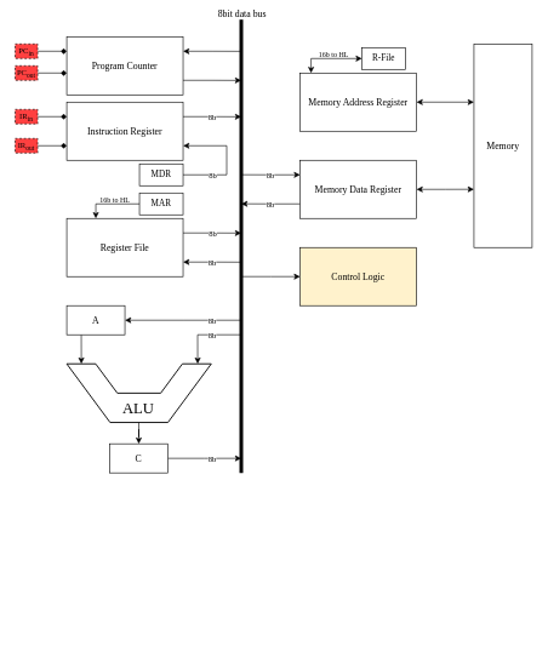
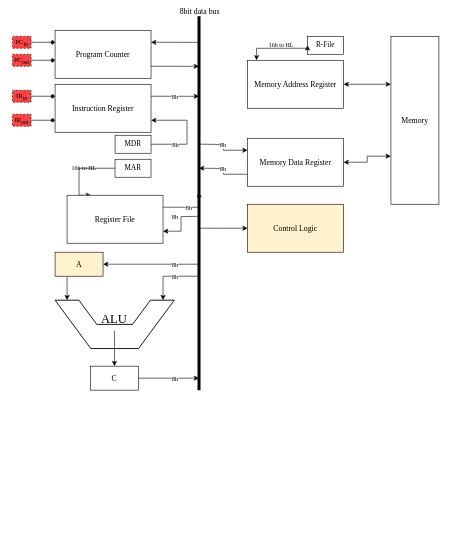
  <mxCell id="0" />
  <mxCell id="1" parent="0" />
  <mxCell id="2" style="edgeStyle=orthogonalEdgeStyle;rounded=0;orthogonalLoop=1;jettySize=auto;html=1;exitX=1;exitY=0.25;exitDx=0;exitDy=0;" edge="1" parent="1" source="7"><mxGeometry relative="1" as="geometry"><mxPoint x="331" y="320.154" as="targetPoint" /></mxGeometry></mxCell>
  <mxCell id="3" value="&lt;font face=&quot;jetbrains mono&quot;&gt;8b&lt;/font&gt;" style="edgeLabel;html=1;align=center;verticalAlign=middle;resizable=0;points=[];" vertex="1" connectable="0" parent="2"><mxGeometry x="-0.09" relative="1" as="geometry"><mxPoint x="3" as="offset" /></mxGeometry></mxCell>
  <mxCell id="4" style="edgeStyle=orthogonalEdgeStyle;rounded=0;orthogonalLoop=1;jettySize=auto;html=1;exitX=1;exitY=0.75;exitDx=0;exitDy=0;startArrow=classic;startFill=1;endArrow=none;endFill=0;" edge="1" parent="1" source="7"><mxGeometry relative="1" as="geometry"><mxPoint x="331" y="360.154" as="targetPoint" /></mxGeometry></mxCell>
  <mxCell id="5" style="edgeStyle=orthogonalEdgeStyle;rounded=0;orthogonalLoop=1;jettySize=auto;html=1;exitX=0.25;exitY=0;exitDx=0;exitDy=0;entryX=0;entryY=0.5;entryDx=0;entryDy=0;startArrow=classic;startFill=1;endArrow=none;" edge="1" parent="1" source="7" target="28"><mxGeometry relative="1" as="geometry"><mxPoint x="161" y="280" as="targetPoint" /><Array as="points"><mxPoint x="131" y="280" /></Array></mxGeometry></mxCell>
  <mxCell id="6" value="16b to HL" style="edgeLabel;align=center;verticalAlign=middle;resizable=0;points=[];fontFamily=jetbrains mono;html=1;fontSize=10;fontStyle=0;spacingTop=0;labelBorderColor=none;labelBackgroundColor=none;" vertex="1" connectable="0" parent="5"><mxGeometry x="-0.04" relative="1" as="geometry"><mxPoint x="7" y="-7" as="offset" /></mxGeometry></mxCell>
- <mxCell id="7" value="Register File" style="rounded=0;whiteSpace=wrap;html=1;fontFamily=jetbrains mono;fontSize=13;" vertex="1" parent="1"><mxGeometry x="91" y="300" width="160" height="80" as="geometry" /></mxCell>
+ <mxCell id="7" value="Register File" style="rounded=0;whiteSpace=wrap;html=1;fontFamily=jetbrains mono;fontSize=13;" vertex="1" parent="1"><mxGeometry x="111" y="325" width="160" height="80" as="geometry" /></mxCell>
  <mxCell id="8" value="" style="endArrow=none;html=1;rounded=0;strokeWidth=5;fontSize=13;" edge="1" parent="1"><mxGeometry width="50" height="50" relative="1" as="geometry"><mxPoint x="331" y="650" as="sourcePoint" /><mxPoint x="331" y="20" as="targetPoint" /></mxGeometry></mxCell>
  <mxCell id="9" value="8bit data bus" style="edgeLabel;html=1;align=center;verticalAlign=middle;resizable=0;points=[];fontFamily=jetbrains mono;fontSize=13;" vertex="1" connectable="0" parent="8"><mxGeometry x="0.808" relative="1" as="geometry"><mxPoint y="-62" as="offset" /></mxGeometry></mxCell>
  <mxCell id="10" value="Memory Address Register" style="rounded=0;whiteSpace=wrap;html=1;fontFamily=jetbrains mono;fontSize=13;" vertex="1" parent="1"><mxGeometry x="412" y="100" width="160" height="80" as="geometry" /></mxCell>
  <mxCell id="11" style="edgeStyle=orthogonalEdgeStyle;rounded=0;orthogonalLoop=1;jettySize=auto;html=1;exitX=0;exitY=0.75;exitDx=0;exitDy=0;" edge="1" parent="1" source="13"><mxGeometry relative="1" as="geometry"><mxPoint x="331" y="279.889" as="targetPoint" /></mxGeometry></mxCell>
  <mxCell id="12" style="edgeStyle=orthogonalEdgeStyle;rounded=0;orthogonalLoop=1;jettySize=auto;html=1;exitX=0;exitY=0.25;exitDx=0;exitDy=0;startArrow=classic;startFill=1;endArrow=none;endFill=0;" edge="1" parent="1" source="13"><mxGeometry relative="1" as="geometry"><mxPoint x="331" y="239.889" as="targetPoint" /></mxGeometry></mxCell>
- <mxCell id="13" value="Memory Data Register" style="rounded=0;whiteSpace=wrap;html=1;fontFamily=jetbrains mono;fontSize=13;" vertex="1" parent="1"><mxGeometry x="412" y="220" width="160" height="80" as="geometry" /></mxCell>
+ <mxCell id="13" value="Memory Data Register" style="rounded=0;whiteSpace=wrap;html=1;fontFamily=jetbrains mono;fontSize=13;" vertex="1" parent="1"><mxGeometry x="412" y="230" width="160" height="80" as="geometry" /></mxCell>
  <mxCell id="14" value="Memory" style="rounded=0;whiteSpace=wrap;html=1;fontFamily=jetbrains mono;fontSize=13;" vertex="1" parent="1"><mxGeometry x="651" y="60" width="80" height="280" as="geometry" /></mxCell>
  <mxCell id="15" style="edgeStyle=orthogonalEdgeStyle;rounded=0;orthogonalLoop=1;jettySize=auto;html=1;exitX=1;exitY=0.25;exitDx=0;exitDy=0;" edge="1" parent="1" source="18"><mxGeometry relative="1" as="geometry"><mxPoint x="331" y="160.154" as="targetPoint" /></mxGeometry></mxCell>
  <mxCell id="16" style="edgeStyle=orthogonalEdgeStyle;rounded=0;orthogonalLoop=1;jettySize=auto;html=1;exitX=1;exitY=0.75;exitDx=0;exitDy=0;startArrow=classic;startFill=1;endArrow=none;endFill=0;entryX=1;entryY=0.5;entryDx=0;entryDy=0;" edge="1" parent="1" source="18" target="27"><mxGeometry relative="1" as="geometry"><mxPoint x="231" y="240" as="targetPoint" /><Array as="points"><mxPoint x="311" y="200" /><mxPoint x="311" y="240" /></Array></mxGeometry></mxCell>
  <mxCell id="17" value="8b" style="edgeLabel;html=1;align=center;verticalAlign=middle;resizable=0;points=[];fontFamily=jetbrains mono;" vertex="1" connectable="0" parent="16"><mxGeometry x="0.435" relative="1" as="geometry"><mxPoint x="-5" as="offset" /></mxGeometry></mxCell>
  <mxCell id="18" value="Instruction Register" style="rounded=0;whiteSpace=wrap;html=1;fontFamily=jetbrains mono;fontSize=13;" vertex="1" parent="1"><mxGeometry x="91" y="140" width="160" height="80" as="geometry" /></mxCell>
  <mxCell id="19" value="" style="shape=stencil(bZJBbsMgEEXP0gVLRwTayls3bVZdRekBXBvbKARHgILb03eGoRFuI1k282c+/IfM5M5fRyb4cjbWM/nKhJhCuDDZMLGHJ8a4iXIzOxjaC845fJJDgCnqPkxk2mIHtUnpcQok1lm7ahVf5oVE0HCWJwenEfnGOByIApO7h6qCxUF1obWjUbB26uKUVzZoi2HDhGLz/gFvmF27HfgQ6DcXRfhal0Xy+k7w56wN2hhS7GwVaT64+aRI/TRtdyrlqthYUAPv8R7fUS2YU9ted20GA0eiEqnhda9utK64jn/MgfbKzPJpxfyYy2G2oRrasza50TjdmqLn9Xfm2tZ/+W+k5cHpwcBFFMBNaWgu1fi/pPIH);whiteSpace=wrap;html=1;fontSize=13;" vertex="1" parent="1"><mxGeometry x="51" y="770" width="120" height="120" as="geometry" /></mxCell>
  <mxCell id="20" style="edgeStyle=none;rounded=0;orthogonalLoop=1;jettySize=auto;html=1;exitX=0.25;exitY=1;exitDx=0;exitDy=0;entryX=0;entryY=0.899;entryDx=0;entryDy=0;entryPerimeter=0;" edge="1" parent="1" source="22" target="24"><mxGeometry relative="1" as="geometry"><mxPoint x="111" y="490" as="targetPoint" /></mxGeometry></mxCell>
  <mxCell id="21" style="edgeStyle=orthogonalEdgeStyle;rounded=0;orthogonalLoop=1;jettySize=auto;html=1;startArrow=classic;startFill=1;endArrow=none;endFill=0;exitX=1;exitY=0.5;exitDx=0;exitDy=0;" edge="1" parent="1" source="22"><mxGeometry relative="1" as="geometry"><mxPoint x="331" y="440" as="targetPoint" /><mxPoint x="121" y="440" as="sourcePoint" /></mxGeometry></mxCell>
- <mxCell id="22" value="A" style="rounded=0;whiteSpace=wrap;html=1;fontFamily=jetbrains mono;fontSize=13;" vertex="1" parent="1"><mxGeometry x="91" y="420" width="80" height="40" as="geometry" /></mxCell>
+ <mxCell id="22" value="A" style="rounded=0;whiteSpace=wrap;html=1;fontFamily=jetbrains mono;fontSize=13;fillColor=#fff2cc;" vertex="1" parent="1"><mxGeometry x="91" y="420" width="80" height="40" as="geometry" /></mxCell>
  <mxCell id="23" value="" style="group" vertex="1" connectable="0" parent="1"><mxGeometry x="91.005" y="499.995" width="198.75" height="80.935" as="geometry" /></mxCell>
  <mxCell id="24" value="" style="shape=stencil(tZXRjoIwEEW/pq+bQsPq6wb1PyqOS2NtSdvV3b93oGCs0I0IJISkc7mHIb1DCcttySsgKS0J25A0TSjFO66vT2tuKyicL164EXwvwSvWGX2Cqzi4liFUCUa4WmVbQr/wmfpieaGVQojQygbKg44wLhR66a+Hta//C1YV8s/gwLRNNtXd68yPbAFqskSnIbPre95OZ6KGvSaL7NQ81ORNJsuxEgsxy/e8OH0b/aMOfVdUO2oDA8JdFlL6AYt9YMXruesJnXzWF/h/moawnVsK9eC+/wxaP5sKWI0FPGWMTvOvx9qz0P+ZTfOzsf7Q/sL+FVLbaHKwHgkPHguDmWs8vcQ2VX+ONIUb);whiteSpace=wrap;html=1;rotation=90;strokeWidth=1.5;fontSize=13;container=0;points=[[0,0,0,0,0],[0,0.3,0,-38,0],[0,1,0,0,0],[0.5,0,0,0,0],[0.5,1,0,0,0],[1,0.3,0,39,0],[1,0.5,0,0,0]];" vertex="1" parent="23"><mxGeometry x="59.065" y="-59.065" width="80.62" height="198.75" as="geometry" /></mxCell>
- <mxCell id="25" value="&lt;font face=&quot;jetbrains mono&quot; style=&quot;font-size: 21px;&quot;&gt;ALU&lt;/font&gt;" style="text;strokeColor=none;align=center;fillColor=none;html=1;verticalAlign=middle;whiteSpace=wrap;rounded=0;fontSize=21;container=0;" vertex="1" parent="23"><mxGeometry x="69.375" y="40.935" width="59.37" height="40" as="geometry" /></mxCell>
+ <mxCell id="25" value="&lt;font face=&quot;jetbrains mono&quot; style=&quot;font-size: 21px;&quot;&gt;ALU&lt;/font&gt;" style="text;strokeColor=none;align=center;fillColor=none;html=1;verticalAlign=middle;whiteSpace=wrap;rounded=0;fontSize=21;container=0;" vertex="1" parent="23"><mxGeometry x="69.375" y="10.935" width="59.37" height="40" as="geometry" /></mxCell>
  <mxCell id="26" value="" style="edgeStyle=none;orthogonalLoop=1;jettySize=auto;html=1;rounded=0;entryX=0;entryY=0.094;entryDx=0;entryDy=0;entryPerimeter=0;" edge="1" parent="1" target="24"><mxGeometry width="80" relative="1" as="geometry"><mxPoint x="331" y="460" as="sourcePoint" /><mxPoint x="231" y="500" as="targetPoint" /><Array as="points"><mxPoint x="271" y="460" /></Array></mxGeometry></mxCell>
  <mxCell id="27" value="MDR" style="text;strokeColor=default;align=center;fillColor=none;html=1;verticalAlign=middle;whiteSpace=wrap;rounded=0;fontFamily=jetbrains mono;" vertex="1" parent="1"><mxGeometry x="191" y="225" width="60" height="30" as="geometry" /></mxCell>
  <mxCell id="28" value="MAR" style="text;strokeColor=default;align=center;fillColor=none;html=1;verticalAlign=middle;whiteSpace=wrap;rounded=0;fontFamily=jetbrains mono;" vertex="1" parent="1"><mxGeometry x="191" y="265" width="60" height="30" as="geometry" /></mxCell>
  <mxCell id="29" style="edgeStyle=orthogonalEdgeStyle;rounded=0;orthogonalLoop=1;jettySize=auto;html=1;entryX=0;entryY=0.714;entryDx=0;entryDy=0;entryPerimeter=0;startArrow=classic;startFill=1;" edge="1" parent="1" source="13" target="14"><mxGeometry relative="1" as="geometry" /></mxCell>
  <mxCell id="30" style="edgeStyle=orthogonalEdgeStyle;rounded=0;orthogonalLoop=1;jettySize=auto;html=1;entryX=0;entryY=0.714;entryDx=0;entryDy=0;entryPerimeter=0;startArrow=classic;startFill=1;" edge="1" parent="1"><mxGeometry relative="1" as="geometry"><mxPoint x="572" y="140" as="sourcePoint" /><mxPoint x="651" y="140" as="targetPoint" /></mxGeometry></mxCell>
  <mxCell id="31" value="&lt;font face=&quot;jetbrains mono&quot;&gt;8b&lt;/font&gt;" style="edgeLabel;html=1;align=center;verticalAlign=middle;resizable=0;points=[];" vertex="1" connectable="0" parent="1"><mxGeometry x="290.998" y="360" as="geometry" /></mxCell>
  <mxCell id="32" value="&lt;font face=&quot;jetbrains mono&quot;&gt;8b&lt;/font&gt;" style="edgeLabel;html=1;align=center;verticalAlign=middle;resizable=0;points=[];" vertex="1" connectable="0" parent="1"><mxGeometry x="370.998" y="280" as="geometry" /></mxCell>
  <mxCell id="33" value="&lt;font face=&quot;jetbrains mono&quot;&gt;8b&lt;/font&gt;" style="edgeLabel;html=1;align=center;verticalAlign=middle;resizable=0;points=[];" vertex="1" connectable="0" parent="1"><mxGeometry x="370.998" y="240" as="geometry" /></mxCell>
  <mxCell id="34" value="&lt;font face=&quot;jetbrains mono&quot;&gt;8b&lt;/font&gt;" style="edgeLabel;html=1;align=center;verticalAlign=middle;resizable=0;points=[];" vertex="1" connectable="0" parent="1"><mxGeometry x="290.998" y="160" as="geometry" /></mxCell>
  <mxCell id="35" value="&lt;font face=&quot;jetbrains mono&quot;&gt;8b&lt;/font&gt;" style="edgeLabel;html=1;align=center;verticalAlign=middle;resizable=0;points=[];" vertex="1" connectable="0" parent="1"><mxGeometry x="290.998" y="440" as="geometry" /></mxCell>
  <mxCell id="36" value="&lt;font face=&quot;jetbrains mono&quot;&gt;8b&lt;/font&gt;" style="edgeLabel;html=1;align=center;verticalAlign=middle;resizable=0;points=[];" vertex="1" connectable="0" parent="1"><mxGeometry x="290.998" y="460" as="geometry" /></mxCell>
  <mxCell id="37" style="edgeStyle=orthogonalEdgeStyle;rounded=0;orthogonalLoop=1;jettySize=auto;html=1;startArrow=classic;startFill=1;endArrow=none;endFill=0;" edge="1" parent="1" source="38"><mxGeometry relative="1" as="geometry"><mxPoint x="331" y="380" as="targetPoint" /></mxGeometry></mxCell>
  <mxCell id="38" value="Control Logic" style="rounded=0;whiteSpace=wrap;html=1;fontFamily=jetbrains mono;fontSize=13;fillColor=#fff2cc;" vertex="1" parent="1"><mxGeometry x="412" y="340" width="160" height="80" as="geometry" /></mxCell>
  <mxCell id="39" style="edgeStyle=orthogonalEdgeStyle;rounded=0;orthogonalLoop=1;jettySize=auto;html=1;" edge="1" parent="1" source="40"><mxGeometry relative="1" as="geometry"><mxPoint x="331" y="630" as="targetPoint" /></mxGeometry></mxCell>
  <mxCell id="40" value="C" style="rounded=0;whiteSpace=wrap;html=1;fontFamily=jetbrains mono;fontSize=13;" vertex="1" parent="1"><mxGeometry x="150.06" y="610" width="80" height="40" as="geometry" /></mxCell>
  <mxCell id="41" style="edgeStyle=orthogonalEdgeStyle;rounded=0;orthogonalLoop=1;jettySize=auto;html=1;entryX=0.5;entryY=0;entryDx=0;entryDy=0;" edge="1" parent="1" source="25" target="40"><mxGeometry relative="1" as="geometry" /></mxCell>
  <mxCell id="42" value="&lt;font face=&quot;jetbrains mono&quot;&gt;8b&lt;/font&gt;" style="edgeLabel;html=1;align=center;verticalAlign=middle;resizable=0;points=[];" vertex="1" connectable="0" parent="1"><mxGeometry x="290.998" y="630" as="geometry" /></mxCell>
  <mxCell id="43" style="edgeStyle=orthogonalEdgeStyle;rounded=0;orthogonalLoop=1;jettySize=auto;html=1;exitX=1;exitY=0.75;exitDx=0;exitDy=0;" edge="1" parent="1" source="45"><mxGeometry relative="1" as="geometry"><mxPoint x="331" y="110.14" as="targetPoint" /></mxGeometry></mxCell>
  <mxCell id="44" style="edgeStyle=orthogonalEdgeStyle;rounded=0;orthogonalLoop=1;jettySize=auto;html=1;exitX=1;exitY=0.25;exitDx=0;exitDy=0;startArrow=classic;startFill=1;endArrow=none;endFill=0;" edge="1" parent="1" source="45"><mxGeometry relative="1" as="geometry"><mxPoint x="331" y="70.14" as="targetPoint" /></mxGeometry></mxCell>
  <mxCell id="45" value="Program Counter" style="rounded=0;whiteSpace=wrap;html=1;fontFamily=jetbrains mono;fontSize=13;" vertex="1" parent="1"><mxGeometry x="91" y="50" width="160" height="80" as="geometry" /></mxCell>
  <mxCell id="46" style="edgeStyle=orthogonalEdgeStyle;rounded=0;orthogonalLoop=1;jettySize=auto;html=1;exitX=0.25;exitY=0;exitDx=0;exitDy=0;entryX=0;entryY=0.5;entryDx=0;entryDy=0;startArrow=classic;startFill=1;" edge="1" parent="1" target="48"><mxGeometry relative="1" as="geometry"><mxPoint x="487" y="80" as="targetPoint" /><mxPoint x="427" y="100" as="sourcePoint" /><Array as="points"><mxPoint x="427" y="80" /></Array></mxGeometry></mxCell>
  <mxCell id="47" value="16b to HL" style="edgeLabel;align=center;verticalAlign=middle;resizable=0;points=[];fontFamily=jetbrains mono;html=1;fontSize=10;fontStyle=0;spacingTop=0;labelBorderColor=none;labelBackgroundColor=none;" vertex="1" connectable="0" parent="46"><mxGeometry x="-0.04" relative="1" as="geometry"><mxPoint x="7" y="-7" as="offset" /></mxGeometry></mxCell>
- <mxCell id="48" value="R-File" style="text;strokeColor=default;align=center;fillColor=none;html=1;verticalAlign=middle;whiteSpace=wrap;rounded=0;fontFamily=jetbrains mono;" vertex="1" parent="1"><mxGeometry x="497" y="65" width="60" height="30" as="geometry" /></mxCell>
+ <mxCell id="48" value="R-File" style="text;strokeColor=default;align=center;fillColor=none;html=1;verticalAlign=middle;whiteSpace=wrap;rounded=0;fontFamily=jetbrains mono;" vertex="1" parent="1"><mxGeometry x="512" y="60" width="60" height="30" as="geometry" /></mxCell>
  <mxCell id="49" value="" style="endArrow=diamond;html=1;rounded=0;entryX=0;entryY=0.25;entryDx=0;entryDy=0;endFill=1;endSize=6;targetPerimeterSpacing=0;sourcePerimeterSpacing=0;startArrow=none;startFill=0;" edge="1" parent="1" target="45"><mxGeometry width="50" height="50" relative="1" as="geometry"><mxPoint x="51" y="70" as="sourcePoint" /><mxPoint x="21" y="80" as="targetPoint" /></mxGeometry></mxCell>
  <mxCell id="50" value="&lt;font style=&quot;font-size: 11px;&quot;&gt;PC&lt;sub&gt;in&lt;/sub&gt;&lt;/font&gt;" style="rounded=0;whiteSpace=wrap;html=1;fontFamily=jetbrains mono;fontSize=13;strokeWidth=1;dashed=1;fillColor=#FF4040;" vertex="1" parent="1"><mxGeometry x="20.06" y="60" width="30.94" height="20" as="geometry" /></mxCell>
  <mxCell id="51" value="" style="endArrow=diamond;html=1;rounded=0;entryX=0;entryY=0.25;entryDx=0;entryDy=0;endFill=1;endSize=6;targetPerimeterSpacing=0;sourcePerimeterSpacing=0;startArrow=none;startFill=0;" edge="1" parent="1"><mxGeometry width="50" height="50" relative="1" as="geometry"><mxPoint x="51" y="100" as="sourcePoint" /><mxPoint x="91" y="100" as="targetPoint" /></mxGeometry></mxCell>
  <mxCell id="52" value="&lt;font style=&quot;font-size: 11px;&quot;&gt;PC&lt;sub&gt;out&lt;/sub&gt;&lt;/font&gt;" style="rounded=0;whiteSpace=wrap;html=1;fontFamily=jetbrains mono;fontSize=13;strokeWidth=1;dashed=1;fillColor=#FF4040;" vertex="1" parent="1"><mxGeometry x="20.06" y="90" width="30.94" height="20" as="geometry" /></mxCell>
  <mxCell id="53" value="" style="endArrow=diamond;html=1;rounded=0;entryX=0;entryY=0.25;entryDx=0;entryDy=0;endFill=1;endSize=6;targetPerimeterSpacing=0;sourcePerimeterSpacing=0;startArrow=none;startFill=0;" edge="1" parent="1"><mxGeometry width="50" height="50" relative="1" as="geometry"><mxPoint x="51" y="160" as="sourcePoint" /><mxPoint x="91" y="160" as="targetPoint" /></mxGeometry></mxCell>
  <mxCell id="54" value="&lt;font style=&quot;font-size: 11px;&quot;&gt;IR&lt;sub&gt;in&lt;/sub&gt;&lt;/font&gt;" style="rounded=0;whiteSpace=wrap;html=1;fontFamily=jetbrains mono;fontSize=13;strokeWidth=1;dashed=1;fillColor=#FF4040;" vertex="1" parent="1"><mxGeometry x="20.06" y="150" width="30.94" height="20" as="geometry" /></mxCell>
  <mxCell id="55" value="" style="endArrow=diamond;html=1;rounded=0;entryX=0;entryY=0.25;entryDx=0;entryDy=0;endFill=1;endSize=6;targetPerimeterSpacing=0;sourcePerimeterSpacing=0;startArrow=none;startFill=0;" edge="1" parent="1"><mxGeometry width="50" height="50" relative="1" as="geometry"><mxPoint x="51" y="200" as="sourcePoint" /><mxPoint x="91" y="200" as="targetPoint" /></mxGeometry></mxCell>
  <mxCell id="56" value="&lt;font style=&quot;font-size: 11px;&quot;&gt;IR&lt;sub&gt;out&lt;/sub&gt;&lt;/font&gt;" style="rounded=0;whiteSpace=wrap;html=1;fontFamily=jetbrains mono;fontSize=13;strokeWidth=1;dashed=1;fillColor=#FF4040;" vertex="1" parent="1"><mxGeometry x="20.06" y="190" width="30.94" height="20" as="geometry" /></mxCell>
